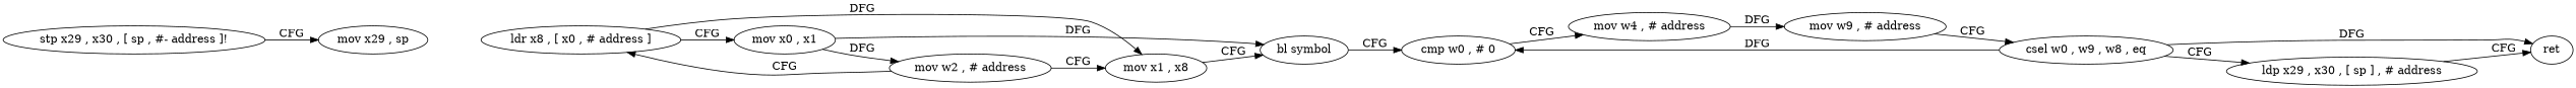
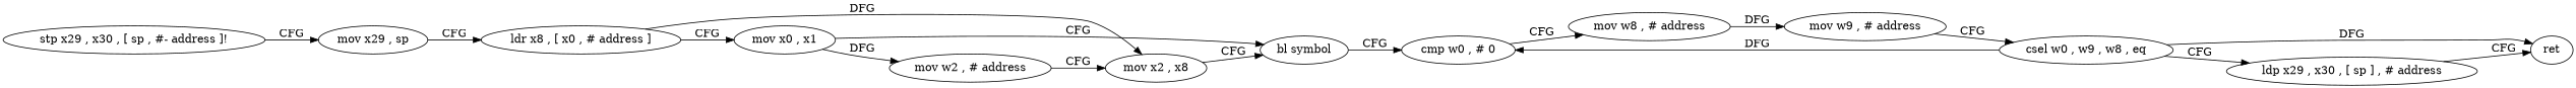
  digraph {
    rankdir=LR
    n1 [label="stp x29 , x30 , [ sp , #- address ]!"]
    n2 [label="mov x29 , sp"]
    n3 [label="ldr x8 , [ x0 , # address ]"]
    n4 [label="mov x0 , x1"]
-   n5 [label="mov x1 , x8"]
+   n5 [label="mov x2 , x8"]
    n6 [label="mov w2 , # address"]
    n7 [label="bl symbol"]
    n8 [label="cmp w0 , # 0"]
-   n9 [label="mov w4 , # address"]
+   n9 [label="mov w8 , # address"]
    n10 [label="mov w9 , # address"]
    n11 [label="csel w0 , w9 , w8 , eq"]
    n12 [label="ldp x29 , x30 , [ sp ] , # address"]
    n13 [label=ret]
    n1 -> n2 [label=CFG]
-   n6 -> n3 [label=CFG]
+   n2 -> n3 [label=CFG]
    n3 -> n4 [label=CFG]
    n3 -> n5 [label=DFG]
    n4 -> n6 [label=DFG]
-   n4 -> n7 [label=DFG]
+   n4 -> n7 [label=CFG]
    n5 -> n7 [label=CFG]
    n6 -> n5 [label=CFG]
    n7 -> n8 [label=CFG]
    n8 -> n9 [label=CFG]
    n9 -> n10 [label=DFG]
    n10 -> n11 [label=CFG]
    n11 -> n8 [label=DFG]
    n11 -> n12 [label=CFG]
    n11 -> n13 [label=DFG]
    n12 -> n13 [label=CFG]
  }
